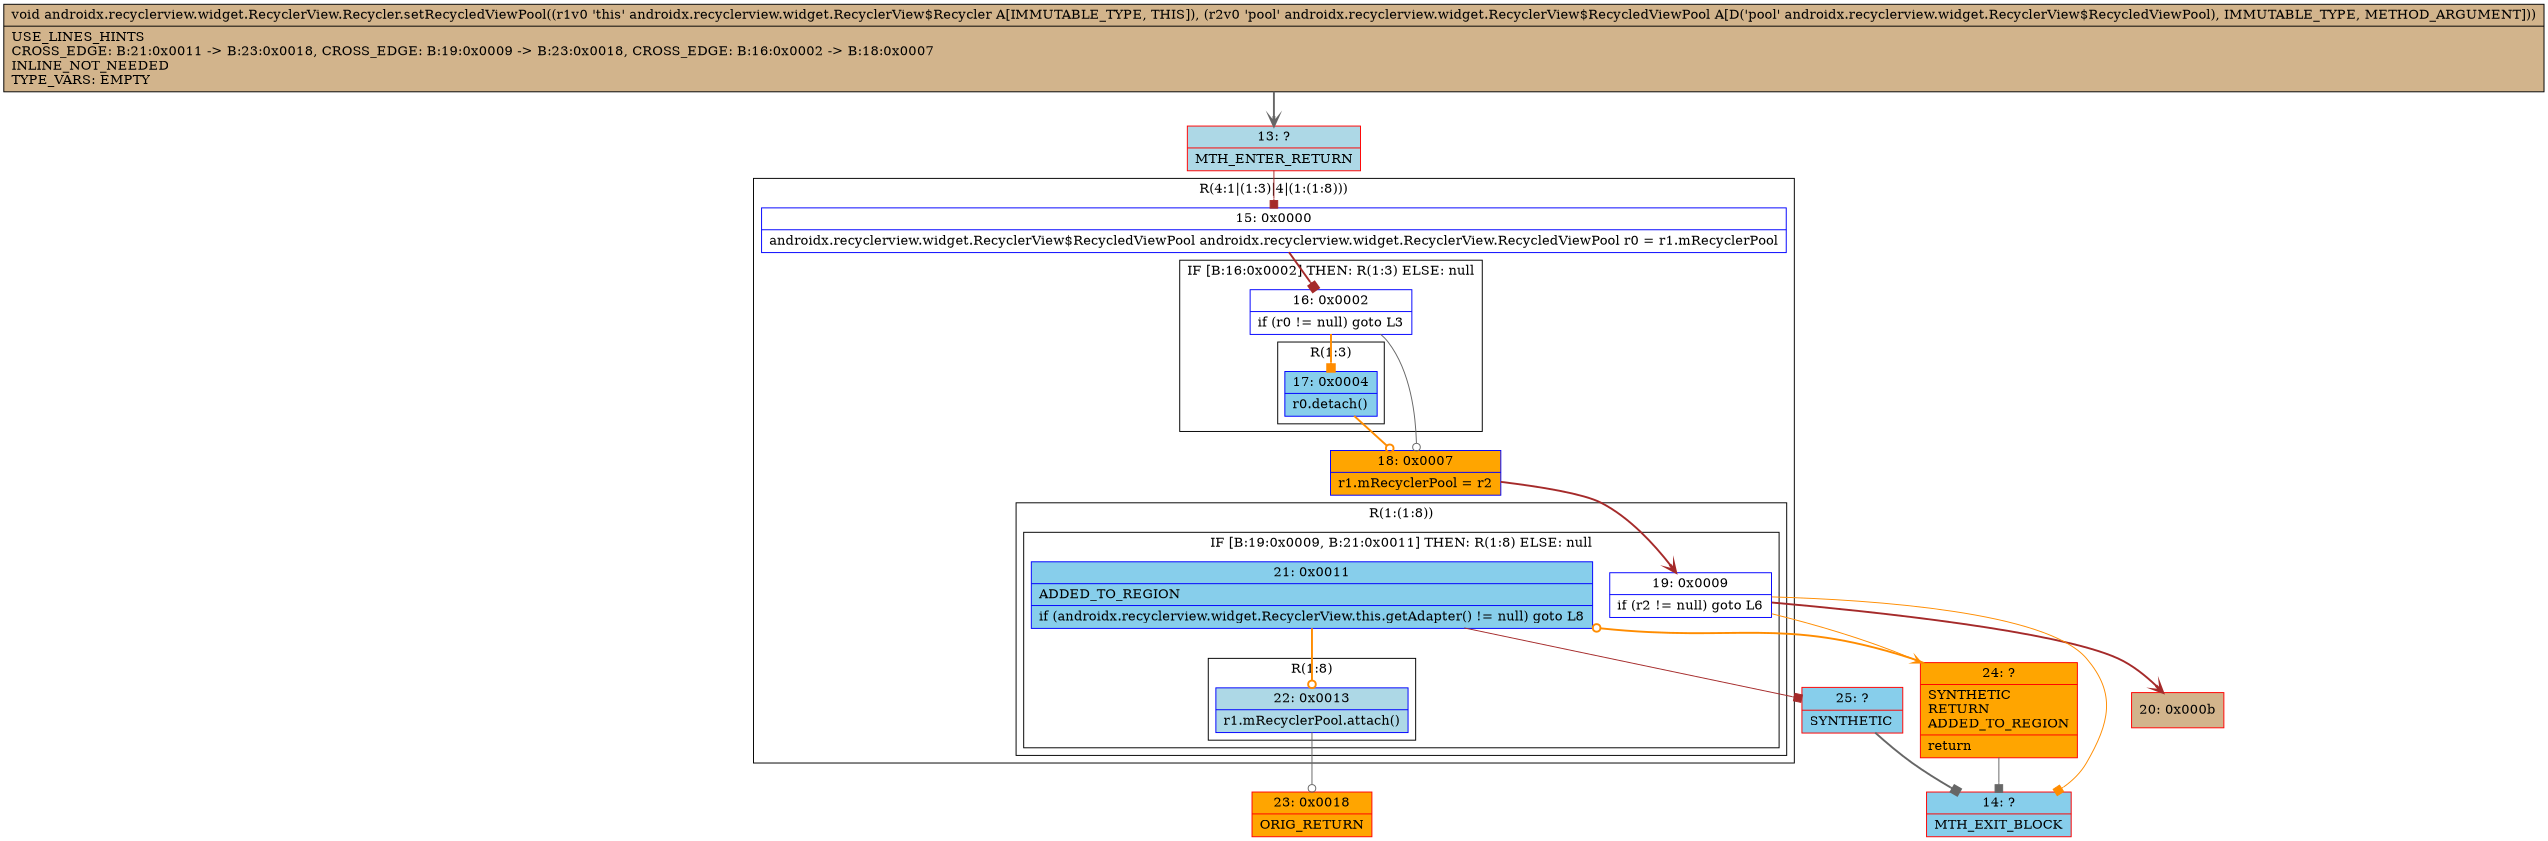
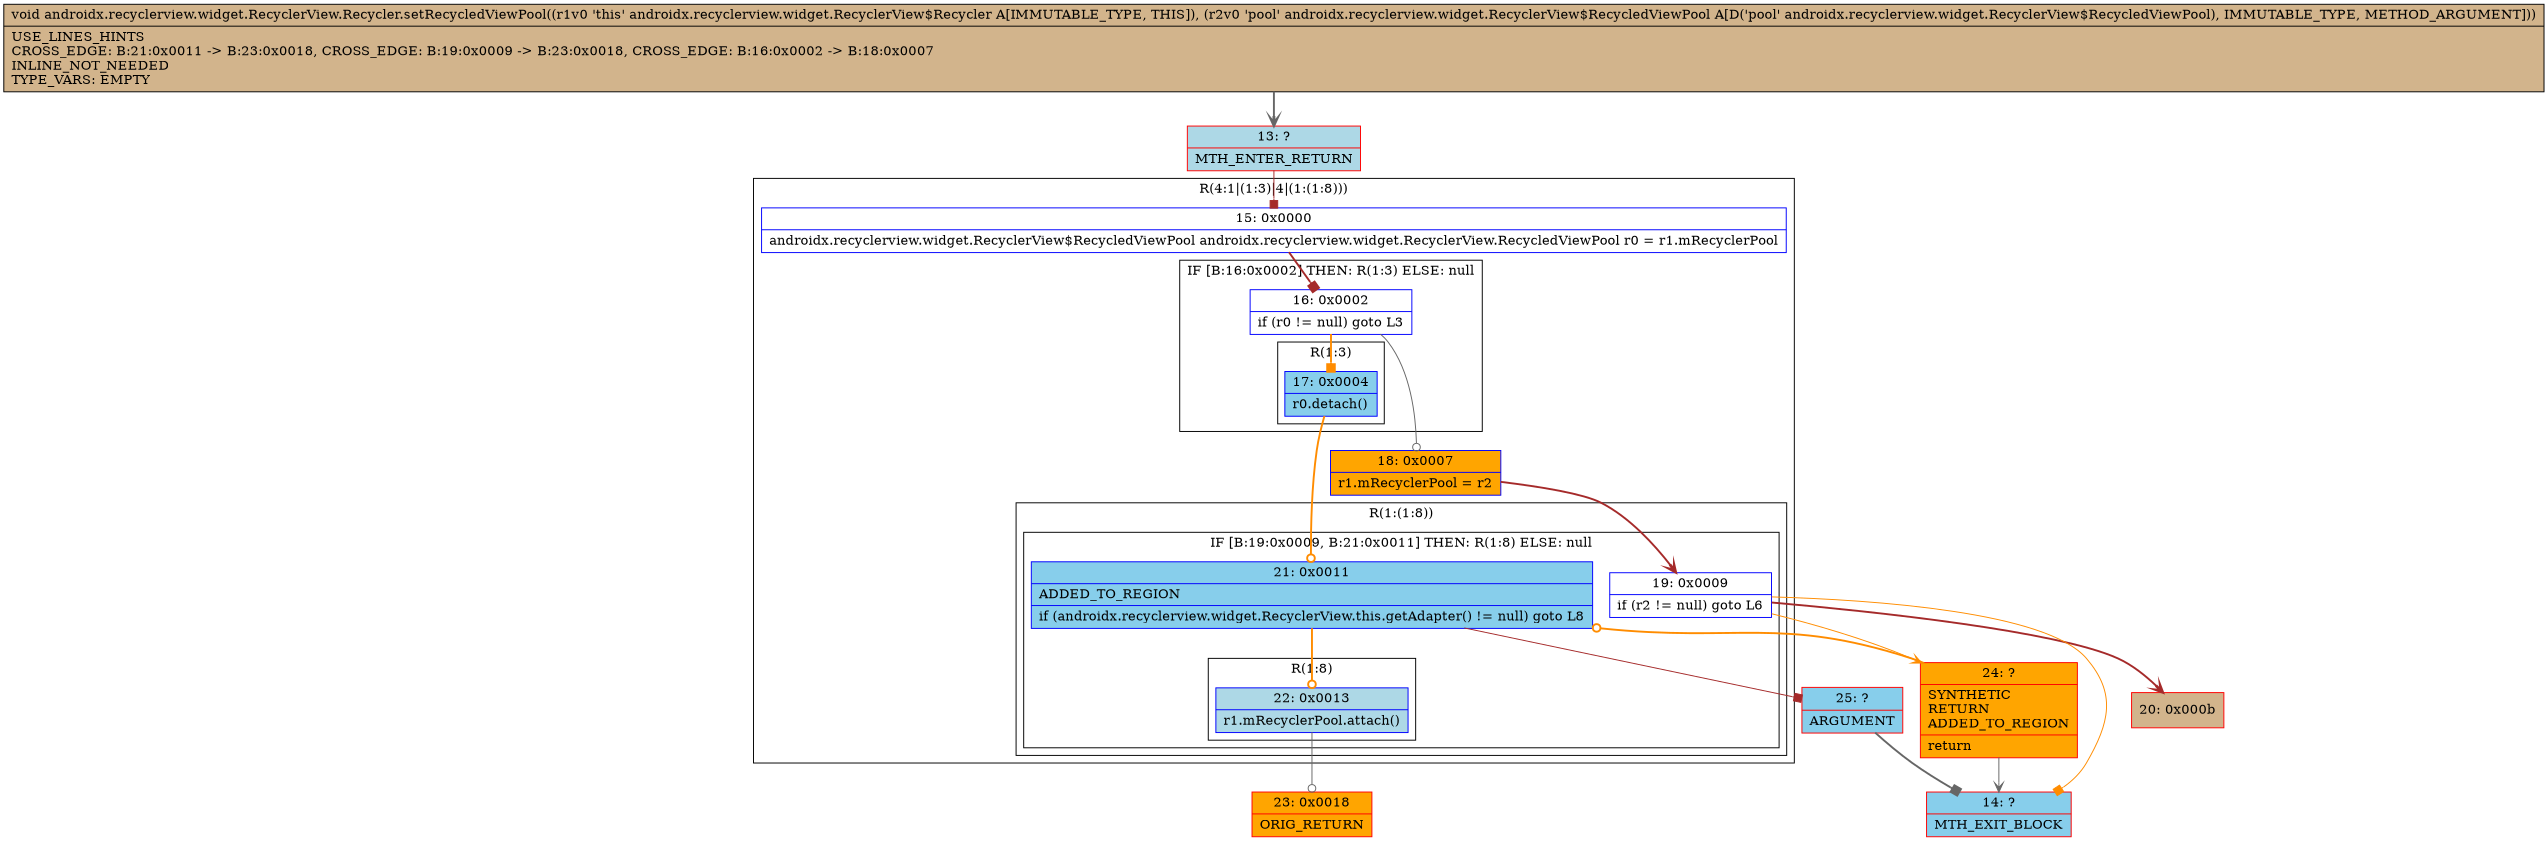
  digraph {
    node [color=blue fillcolor=skyblue shape=record style=filled]
    edge [arrowhead=box color=darkorange style=bold]
    n1 [label="{17\:\ 0x0004|r0.detach()\l}"]
    n2 [fillcolor=white label="{16\:\ 0x0002|if (r0 != null) goto L3\l}"]
    n3 [fillcolor=lightblue label="{22\:\ 0x0013|r1.mRecyclerPool.attach()\l}"]
    n4 [fillcolor=white label="{19\:\ 0x0009|if (r2 != null) goto L6\l}"]
    n5 [label="{21\:\ 0x0011|ADDED_TO_REGION\l|if (androidx.recyclerview.widget.RecyclerView.this.getAdapter() != null) goto L8\l}"]
    n6 [fillcolor=white label="{15\:\ 0x0000|androidx.recyclerview.widget.RecyclerView$RecycledViewPool androidx.recyclerview.widget.RecyclerView.RecycledViewPool r0 = r1.mRecyclerPool\l}"]
    n7 [fillcolor=orange label="{18\:\ 0x0007|r1.mRecyclerPool = r2\l}"]
    n8 [color=red fillcolor=orange label="{23\:\ 0x0018|ORIG_RETURN\l}"]
    n9 [color=red fillcolor=tan label="{20\:\ 0x000b}"]
    n10 [color=red fillcolor=orange label="{24\:\ ?|SYNTHETIC\lRETURN\lADDED_TO_REGION\l|return\l}"]
    n11 [color=red label="{14\:\ ?|MTH_EXIT_BLOCK\l}"]
-   n12 [color=red label="{25\:\ ?|SYNTHETIC\l}"]
+   n12 [color=red label="{25\:\ ?|ARGUMENT\l}"]
    n13 [color=red fillcolor=lightblue label="{13\:\ ?|MTH_ENTER_RETURN\l}"]
    n14 [fillcolor=tan label="{void androidx.recyclerview.widget.RecyclerView.Recycler.setRecycledViewPool((r1v0 'this' androidx.recyclerview.widget.RecyclerView$Recycler A[IMMUTABLE_TYPE, THIS]), (r2v0 'pool' androidx.recyclerview.widget.RecyclerView$RecycledViewPool A[D('pool' androidx.recyclerview.widget.RecyclerView$RecycledViewPool), IMMUTABLE_TYPE, METHOD_ARGUMENT]))  | USE_LINES_HINTS\lCROSS_EDGE: B:21:0x0011 \-\> B:23:0x0018, CROSS_EDGE: B:19:0x0009 \-\> B:23:0x0018, CROSS_EDGE: B:16:0x0002 \-\> B:18:0x0007\lINLINE_NOT_NEEDED\lTYPE_VARS: EMPTY\l}" color=""]
    subgraph cluster_1 {
      label="R(4:1|(1:3)|4|(1:(1:8)))"
      n6
      n7
      subgraph cluster_2 {
        label="IF [B:16:0x0002] THEN: R(1:3) ELSE: null"
        n2
        subgraph cluster_3 {
          label="R(1:3)"
          n1
        }
      }
      subgraph cluster_4 {
        label="R(1:(1:8))"
        subgraph cluster_5 {
          label="IF [B:19:0x0009, B:21:0x0011] THEN: R(1:8) ELSE: null"
          n4
          n5
          subgraph cluster_6 {
            label="R(1:8)"
            n3
          }
        }
      }
    }
-   n1 -> n7 [arrowhead=odot]
+   n1 -> n5 [arrowhead=odot]
    n2 -> n1
    n2 -> n7 [arrowhead=odot color=gray40 style=solid]
    n3 -> n8 [arrowhead=odot color=gray40 style=solid]
    n4 -> n9 [arrowhead=vee color=brown]
    n4 -> n10 [arrowhead=vee style=solid]
    n4 -> n11 [style=solid]
    n5 -> n3 [arrowhead=odot]
    n5 -> n12 [color=brown style=solid]
    n6 -> n2 [color=brown]
    n7 -> n4 [arrowhead=vee color=brown]
    n10 -> n5 [arrowhead=odot]
-   n10 -> n11 [color=gray40 style=solid]
+   n10 -> n11 [arrowhead=vee color=gray40 style=solid]
    n12 -> n11 [color=gray40]
    n13 -> n6 [color=brown style=solid]
    n14 -> n13 [arrowhead=vee color=gray40]
  }
